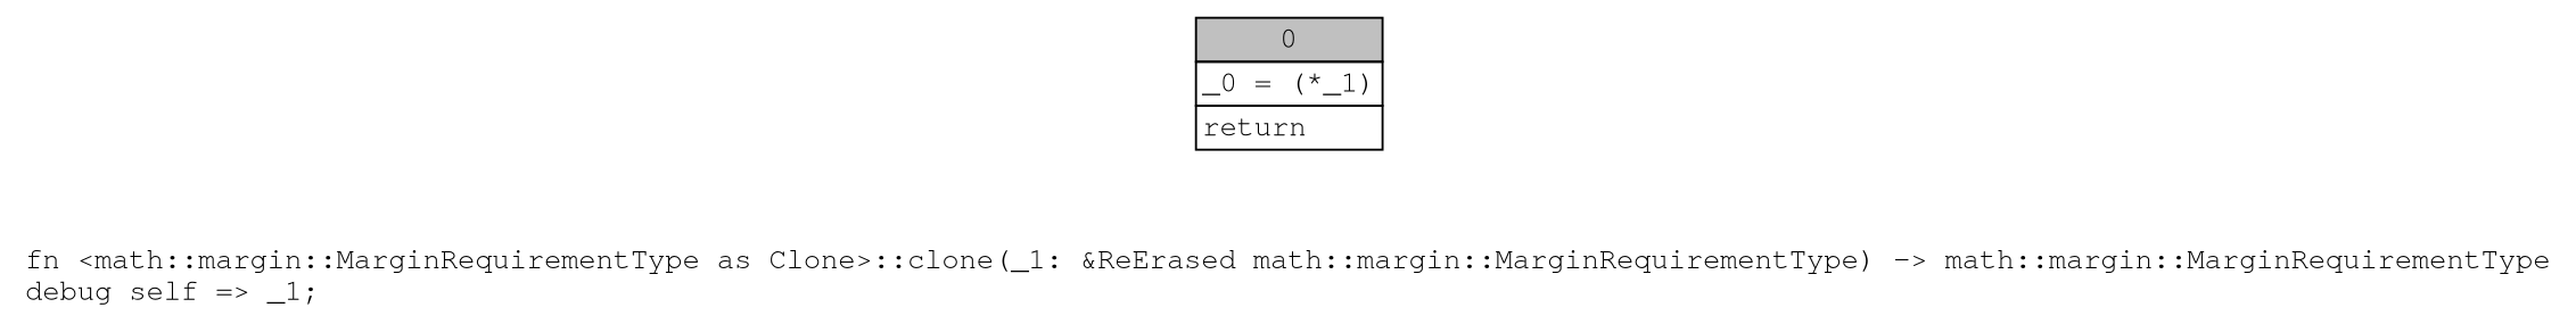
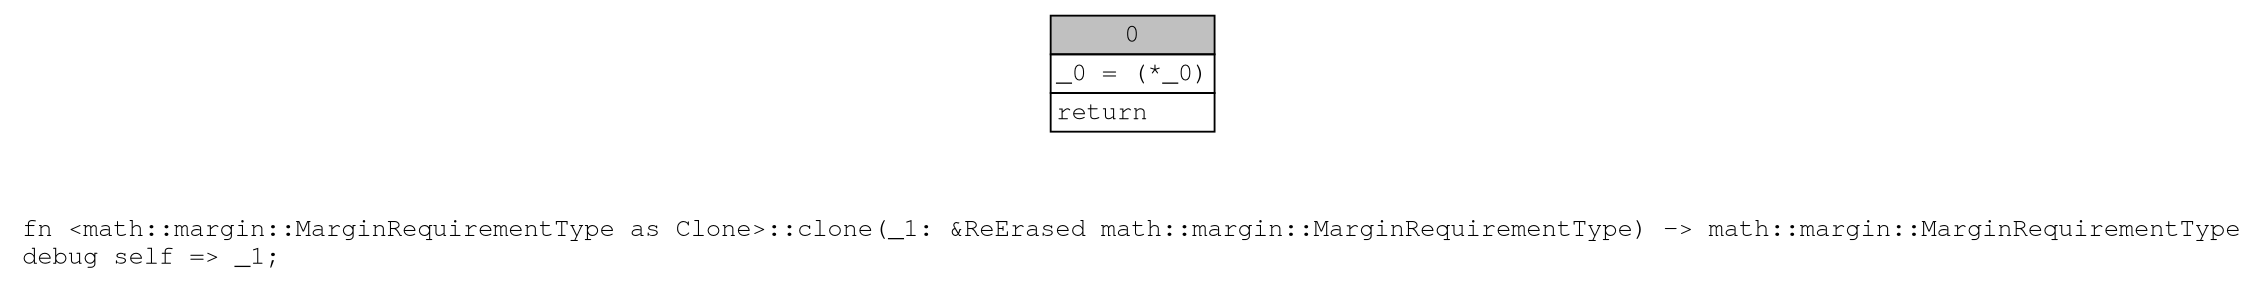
  digraph {
    fontname="Courier, monospace"
    label=<fn &lt;math::margin::MarginRequirementType as Clone&gt;::clone(_1: &amp;ReErased math::margin::MarginRequirementType) -&gt; math::margin::MarginRequirementType<br align="left"/>debug self =&gt; _1;<br align="left"/>>
-   n1 [fontname="Courier, monospace" label=<<table border="0" cellborder="1" cellspacing="0"><tr><td bgcolor="gray" align="center" colspan="1">0</td></tr><tr><td align="left" balign="left">_0 = (*_1)<br/></td></tr><tr><td align="left">return</td></tr></table>> shape=none]
+   n1 [fontname="Courier, monospace" label=<<table border="0" cellborder="1" cellspacing="0"><tr><td bgcolor="gray" align="center" colspan="1">0</td></tr><tr><td align="left" balign="left">_0 = (*_0)<br/></td></tr><tr><td align="left">return</td></tr></table>> shape=none]
  }
